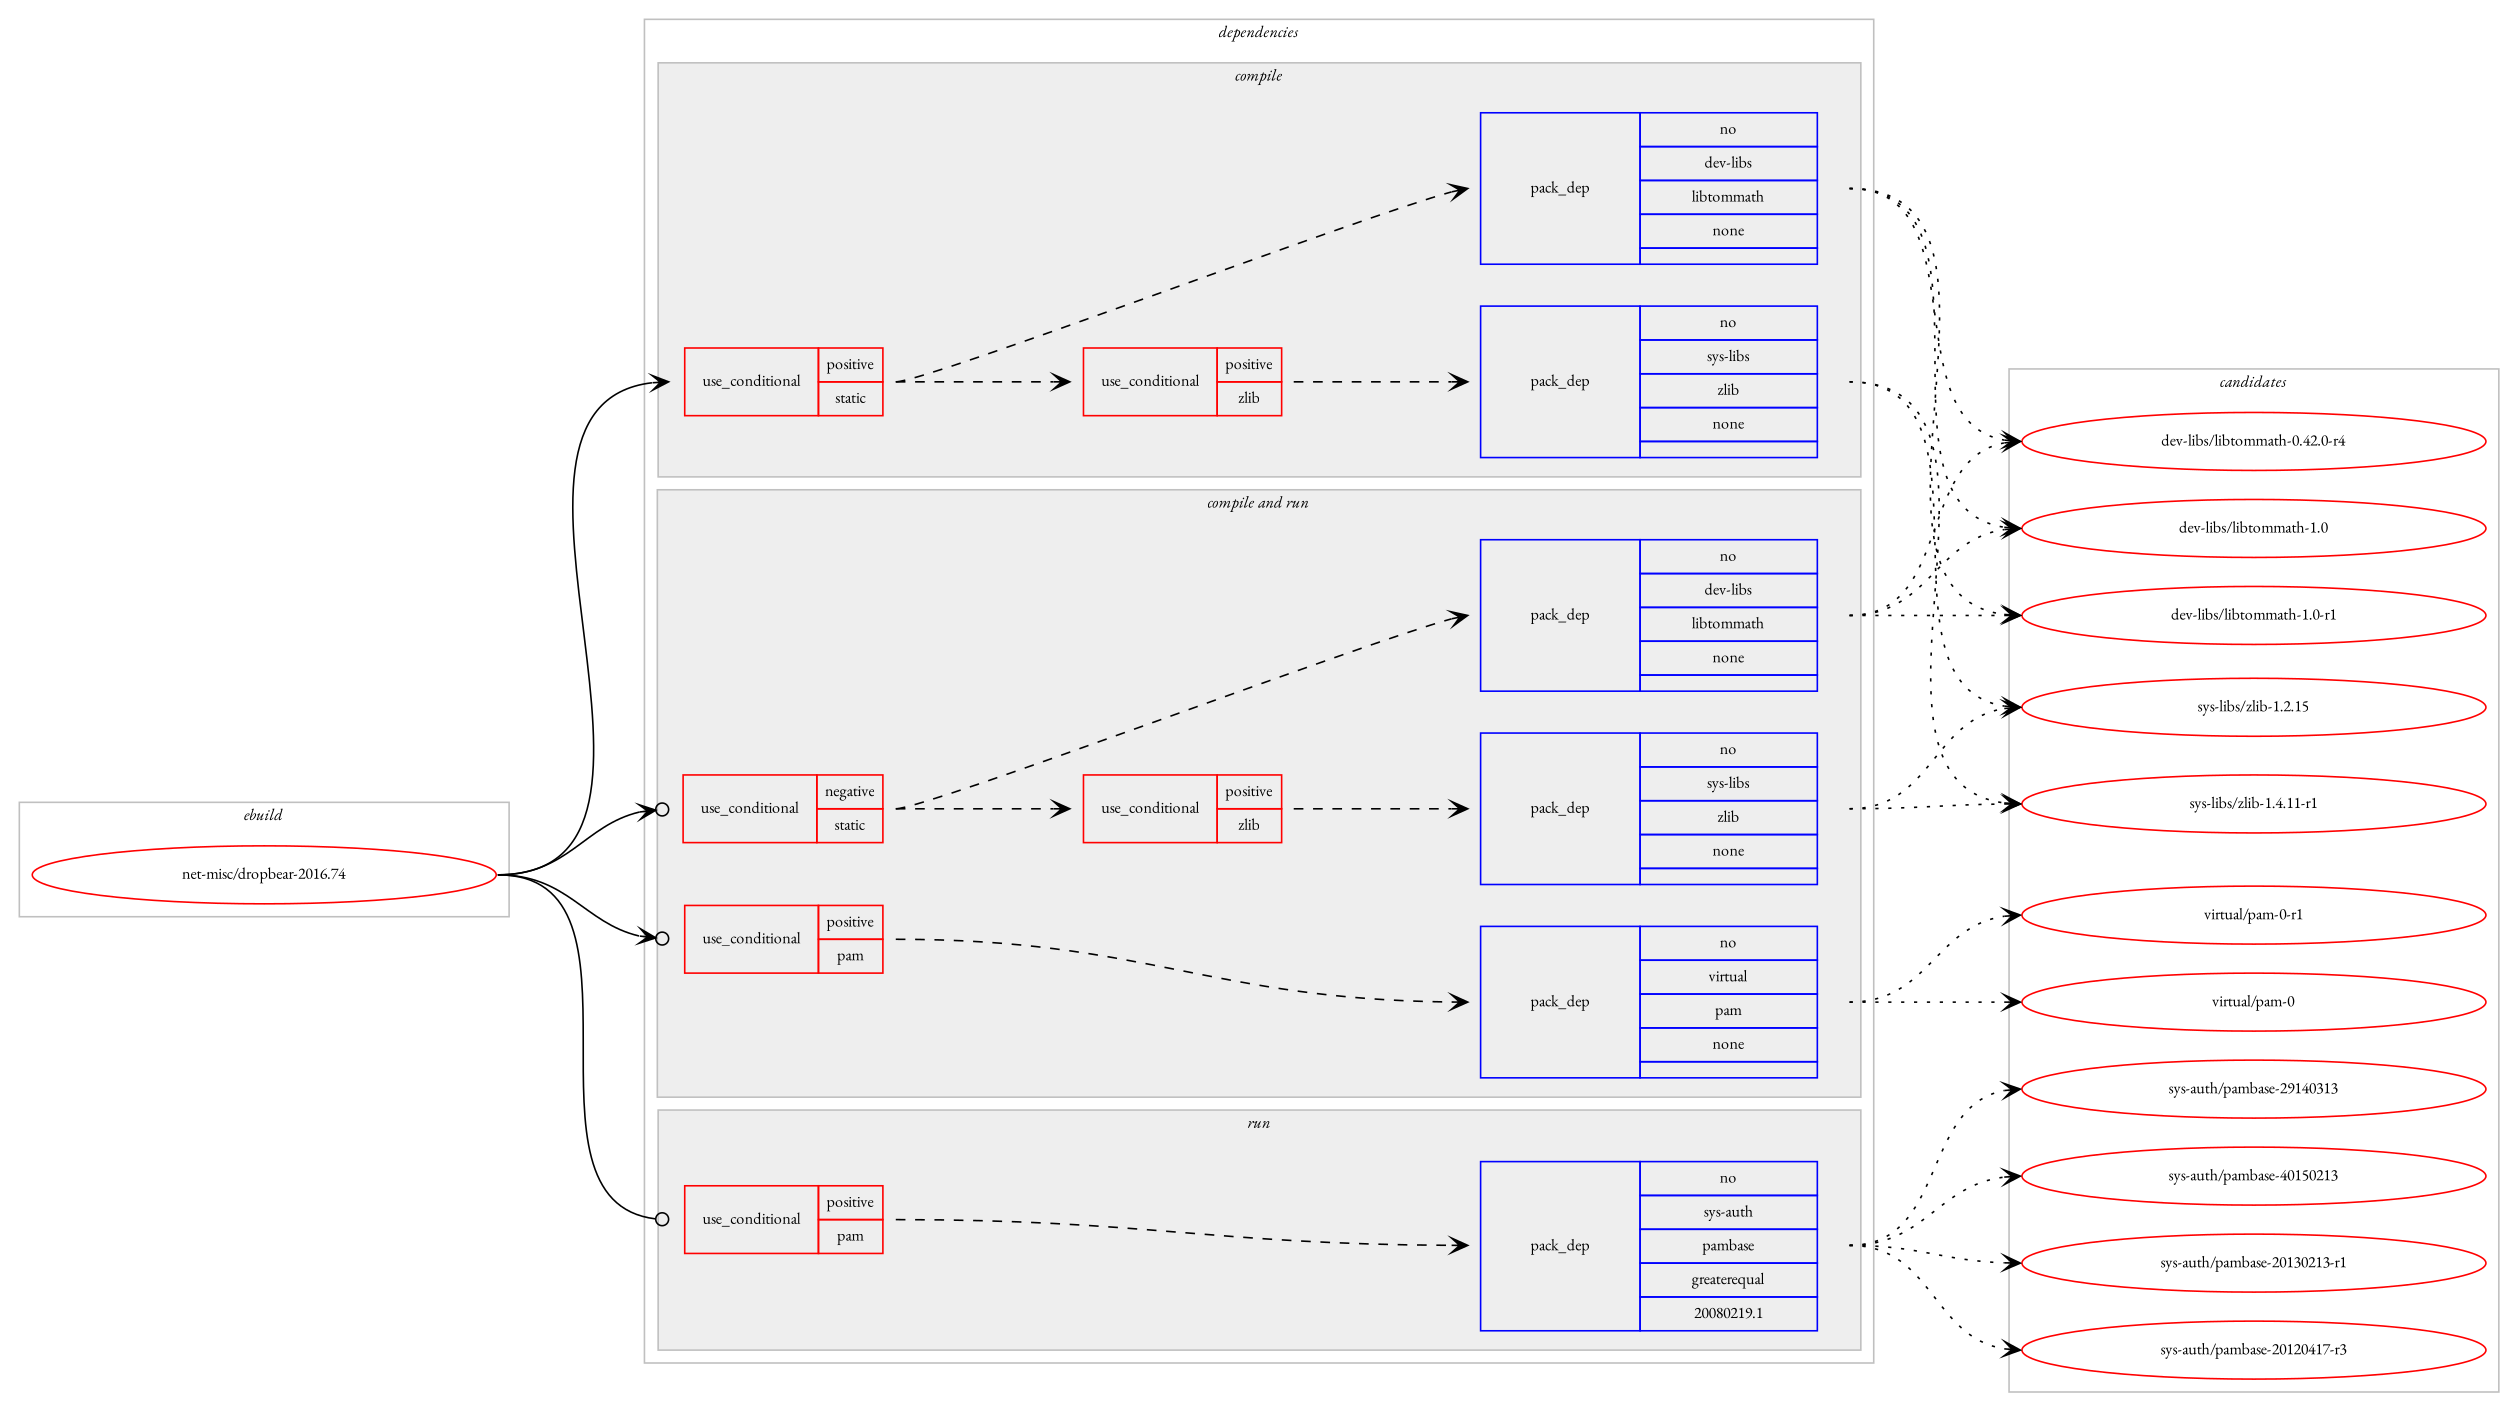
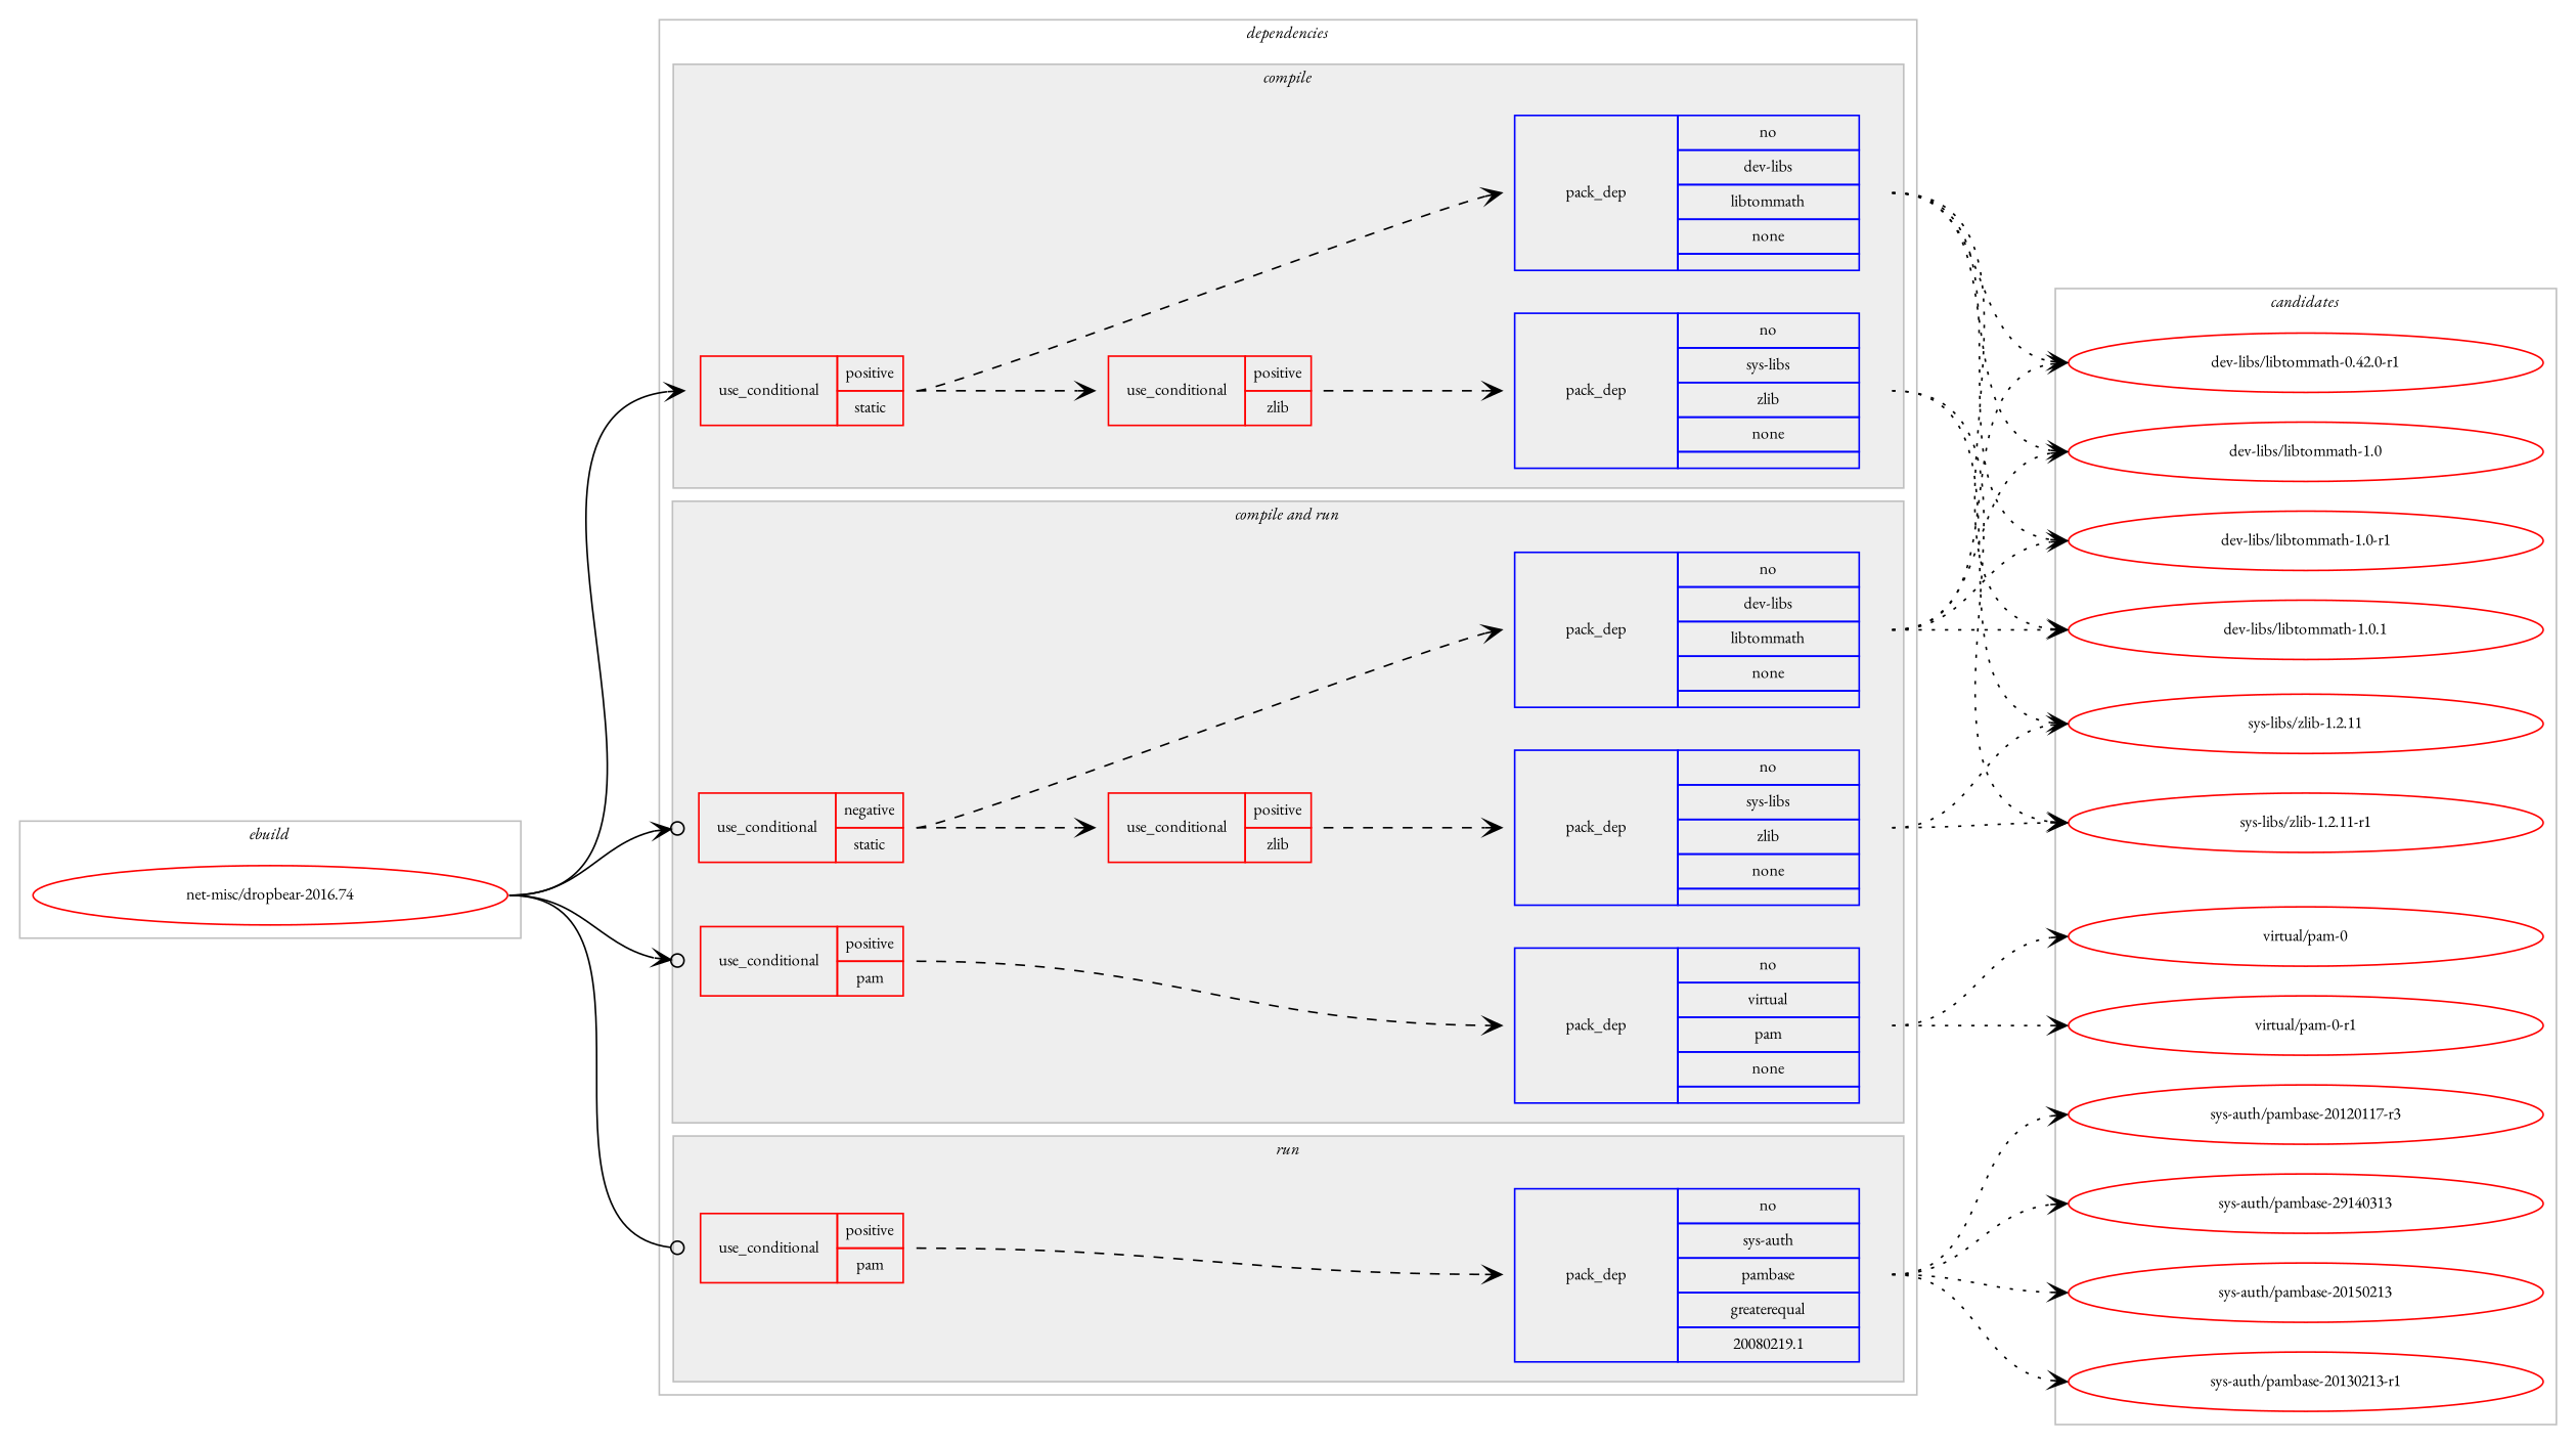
  digraph {
    compound=true
    concentrate=true
    fontname="EB Garamond"
    fontsize=10
    newrank=true
    rankdir=LR
    ranksep=1.5
    node [color=red fontname="EB Garamond" fontsize=10]
    edge [arrowhead=vee fontname="EB Garamond" headport=w style=dotted tailport=e weight=100]
    n1 [label="net-misc/dropbear-2016.74" width=4]
    n2 [color=blue label=<<TABLE BORDER="0" CELLBORDER="1" CELLSPACING="0" CELLPADDING="4" WIDTH="220"><TR><TD ROWSPAN="6" CELLPADDING="30">pack_dep</TD></TR><TR><TD WIDTH="110">no</TD></TR><TR><TD>sys-libs</TD></TR><TR><TD>zlib</TD></TR><TR><TD>none</TD></TR><TR><TD></TD></TR></TABLE>> shape=none]
    n3 [label=<<TABLE BORDER="0" CELLBORDER="1" CELLSPACING="0" CELLPADDING="4"><TR><TD ROWSPAN="3" CELLPADDING="10">use_conditional</TD></TR><TR><TD>positive</TD></TR><TR><TD>zlib</TD></TR></TABLE>> shape=none]
    n4 [color=blue label=<<TABLE BORDER="0" CELLBORDER="1" CELLSPACING="0" CELLPADDING="4" WIDTH="220"><TR><TD ROWSPAN="6" CELLPADDING="30">pack_dep</TD></TR><TR><TD WIDTH="110">no</TD></TR><TR><TD>dev-libs</TD></TR><TR><TD>libtommath</TD></TR><TR><TD>none</TD></TR><TR><TD></TD></TR></TABLE>> shape=none]
    n5 [label=<<TABLE BORDER="0" CELLBORDER="1" CELLSPACING="0" CELLPADDING="4"><TR><TD ROWSPAN="3" CELLPADDING="10">use_conditional</TD></TR><TR><TD>positive</TD></TR><TR><TD>static</TD></TR></TABLE>> shape=none]
    n6 [color=blue label=<<TABLE BORDER="0" CELLBORDER="1" CELLSPACING="0" CELLPADDING="4" WIDTH="220"><TR><TD ROWSPAN="6" CELLPADDING="30">pack_dep</TD></TR><TR><TD WIDTH="110">no</TD></TR><TR><TD>sys-libs</TD></TR><TR><TD>zlib</TD></TR><TR><TD>none</TD></TR><TR><TD></TD></TR></TABLE>> shape=none]
    n7 [label=<<TABLE BORDER="0" CELLBORDER="1" CELLSPACING="0" CELLPADDING="4"><TR><TD ROWSPAN="3" CELLPADDING="10">use_conditional</TD></TR><TR><TD>positive</TD></TR><TR><TD>zlib</TD></TR></TABLE>> shape=none]
    n8 [color=blue label=<<TABLE BORDER="0" CELLBORDER="1" CELLSPACING="0" CELLPADDING="4" WIDTH="220"><TR><TD ROWSPAN="6" CELLPADDING="30">pack_dep</TD></TR><TR><TD WIDTH="110">no</TD></TR><TR><TD>dev-libs</TD></TR><TR><TD>libtommath</TD></TR><TR><TD>none</TD></TR><TR><TD></TD></TR></TABLE>> shape=none]
    n9 [label=<<TABLE BORDER="0" CELLBORDER="1" CELLSPACING="0" CELLPADDING="4"><TR><TD ROWSPAN="3" CELLPADDING="10">use_conditional</TD></TR><TR><TD>negative</TD></TR><TR><TD>static</TD></TR></TABLE>> shape=none]
    n10 [color=blue label=<<TABLE BORDER="0" CELLBORDER="1" CELLSPACING="0" CELLPADDING="4" WIDTH="220"><TR><TD ROWSPAN="6" CELLPADDING="30">pack_dep</TD></TR><TR><TD WIDTH="110">no</TD></TR><TR><TD>virtual</TD></TR><TR><TD>pam</TD></TR><TR><TD>none</TD></TR><TR><TD></TD></TR></TABLE>> shape=none]
    n11 [label=<<TABLE BORDER="0" CELLBORDER="1" CELLSPACING="0" CELLPADDING="4"><TR><TD ROWSPAN="3" CELLPADDING="10">use_conditional</TD></TR><TR><TD>positive</TD></TR><TR><TD>pam</TD></TR></TABLE>> shape=none]
    n12 [color=blue label=<<TABLE BORDER="0" CELLBORDER="1" CELLSPACING="0" CELLPADDING="4" WIDTH="220"><TR><TD ROWSPAN="6" CELLPADDING="30">pack_dep</TD></TR><TR><TD WIDTH="110">no</TD></TR><TR><TD>sys-auth</TD></TR><TR><TD>pambase</TD></TR><TR><TD>greaterequal</TD></TR><TR><TD>20080219.1</TD></TR></TABLE>> shape=none]
    n13 [label=<<TABLE BORDER="0" CELLBORDER="1" CELLSPACING="0" CELLPADDING="4"><TR><TD ROWSPAN="3" CELLPADDING="10">use_conditional</TD></TR><TR><TD>positive</TD></TR><TR><TD>pam</TD></TR></TABLE>> shape=none]
-   n14 [label="sys-libs/zlib-1.2.15" width=4]
-   n15 [label="sys-libs/zlib-1.4.11-r1" width=4]
-   n16 [label="dev-libs/libtommath-0.42.0-r4" width=4]
+   n14 [label="sys-libs/zlib-1.2.11" width=4]
+   n15 [label="sys-libs/zlib-1.2.11-r1" width=4]
+   n16 [label="dev-libs/libtommath-0.42.0-r1" width=4]
    n17 [label="dev-libs/libtommath-1.0" width=4]
    n18 [label="dev-libs/libtommath-1.0-r1" width=4]
+   n19 [label="dev-libs/libtommath-1.0.1" width=4]
    n20 [label="virtual/pam-0" width=4]
    n21 [label="virtual/pam-0-r1" width=4]
-   n22 [label="sys-auth/pambase-20120417-r3" width=4]
+   n22 [label="sys-auth/pambase-20120117-r3" width=4]
    n23 [label="sys-auth/pambase-29140313" width=4]
-   n24 [label="sys-auth/pambase-40150213" width=4]
+   n24 [label="sys-auth/pambase-20150213" width=4]
    n25 [label="sys-auth/pambase-20130213-r1" width=4]
    subgraph cluster_1 {
      color=gray
      label=<<i>ebuild</i>>
      rank=same
      n1
    }
    subgraph cluster_2 {
      color=gray
      label=<<i>dependencies</i>>
      subgraph cluster_3 {
        color=gray
        fillcolor="#eeeeee"
        label=<<i>compile</i>>
        style=filled
        subgraph sub_4 {
          color=gray
          fillcolor="#eeeeee"
          label=<<i>compile</i>>
          style=filled
          n5
          subgraph sub_5 {
            color=gray
            fillcolor="#eeeeee"
            label=<<i>compile</i>>
            style=filled
            n3
            subgraph sub_6 {
              color=gray
              fillcolor="#eeeeee"
              label=<<i>compile</i>>
              style=filled
              n2
            }
          }
          subgraph sub_7 {
            color=gray
            fillcolor="#eeeeee"
            label=<<i>compile</i>>
            style=filled
            n4
          }
        }
      }
      subgraph cluster_8 {
        color=gray
        fillcolor="#eeeeee"
        label=<<i>compile and run</i>>
        style=filled
        subgraph sub_9 {
          color=gray
          fillcolor="#eeeeee"
          label=<<i>compile and run</i>>
          style=filled
          n9
          subgraph sub_10 {
            color=gray
            fillcolor="#eeeeee"
            label=<<i>compile and run</i>>
            style=filled
            n7
            subgraph sub_11 {
              color=gray
              fillcolor="#eeeeee"
              label=<<i>compile and run</i>>
              style=filled
              n6
            }
          }
          subgraph sub_12 {
            color=gray
            fillcolor="#eeeeee"
            label=<<i>compile and run</i>>
            style=filled
            n8
          }
        }
        subgraph sub_13 {
          color=gray
          fillcolor="#eeeeee"
          label=<<i>compile and run</i>>
          style=filled
          n11
          subgraph sub_14 {
            color=gray
            fillcolor="#eeeeee"
            label=<<i>compile and run</i>>
            style=filled
            n10
          }
        }
      }
      subgraph cluster_15 {
        color=gray
        fillcolor="#eeeeee"
        label=<<i>run</i>>
        style=filled
        subgraph sub_16 {
          color=gray
          fillcolor="#eeeeee"
          label=<<i>run</i>>
          style=filled
          n13
          subgraph sub_17 {
            color=gray
            fillcolor="#eeeeee"
            label=<<i>run</i>>
            style=filled
            n12
          }
        }
      }
    }
    subgraph cluster_18 {
      color=gray
      label=<<i>candidates</i>>
      rank=same
      subgraph sub_19 {
        color=black
        label=<<i>candidates</i>>
        nodesep=1
        rank=same
        n14
        n15
      }
      subgraph sub_20 {
        color=black
        label=<<i>candidates</i>>
        nodesep=1
        rank=same
        n16
        n17
        n18
+       n19
      }
      subgraph sub_21 {
        color=black
        label=<<i>candidates</i>>
        nodesep=1
        rank=same
        n14
        n15
      }
      subgraph sub_22 {
        color=black
        label=<<i>candidates</i>>
        nodesep=1
        rank=same
        n16
        n17
        n18
+       n19
      }
      subgraph sub_23 {
        color=black
        label=<<i>candidates</i>>
        nodesep=1
        rank=same
        n20
        n21
      }
      subgraph sub_24 {
        color=black
        label=<<i>candidates</i>>
        nodesep=1
        rank=same
        n22
        n23
        n24
        n25
      }
    }
    n1 -> n5 [style=solid weight=20]
    n1 -> n9 [arrowhead=odotvee style=solid weight=20]
    n1 -> n11 [arrowhead=odotvee style=solid weight=20]
    n1 -> n13 [arrowhead=odot style=solid weight=20]
    n2 -> n14
    n2 -> n15
    n3 -> n2 [style=dashed weight=20]
    n4 -> n16
    n4 -> n17
    n4 -> n18
+   n4 -> n19
    n5 -> n3 [style=dashed weight=20]
    n5 -> n4 [style=dashed weight=20]
    n6 -> n14
    n6 -> n15
    n7 -> n6 [style=dashed weight=20]
    n8 -> n16
    n8 -> n17
    n8 -> n18
+   n8 -> n19
    n9 -> n7 [style=dashed weight=20]
    n9 -> n8 [style=dashed weight=20]
    n10 -> n20
    n10 -> n21
    n11 -> n10 [style=dashed weight=20]
    n12 -> n22
    n12 -> n23
    n12 -> n24
    n12 -> n25
    n13 -> n12 [style=dashed weight=20]
  }
